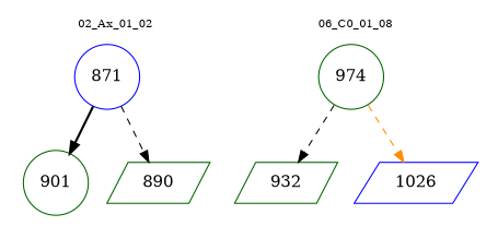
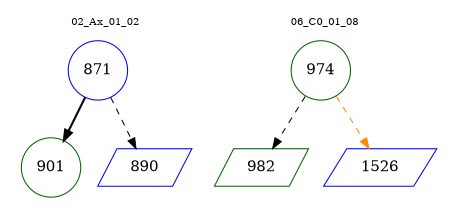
  digraph {
    node [color=blue shape=circle]
    edge [color=black style=dashed]
    n1 [label=871]
    n2 [color=darkgreen label=901]
-   n3 [color=darkgreen label=890 shape=parallelogram]
+   n3 [label=890 shape=parallelogram]
    n4 [color=darkgreen label=974]
-   n5 [color=darkgreen label=932 shape=parallelogram]
-   n6 [label=1026 shape=parallelogram]
+   n5 [color=darkgreen label=982 shape=parallelogram]
+   n6 [label=1526 shape=parallelogram]
    subgraph cluster_1 {
      color=white
      fontsize=10
      label="02_Ax_01_02"
      n1
      n2
      n3
    }
    subgraph cluster_2 {
      color=white
      fontsize=10
      label="06_C0_01_08"
      n4
      n5
      n6
    }
    n1 -> n2 [style=bold]
    n1 -> n3
    n4 -> n5
    n4 -> n6 [color=darkorange]
  }
